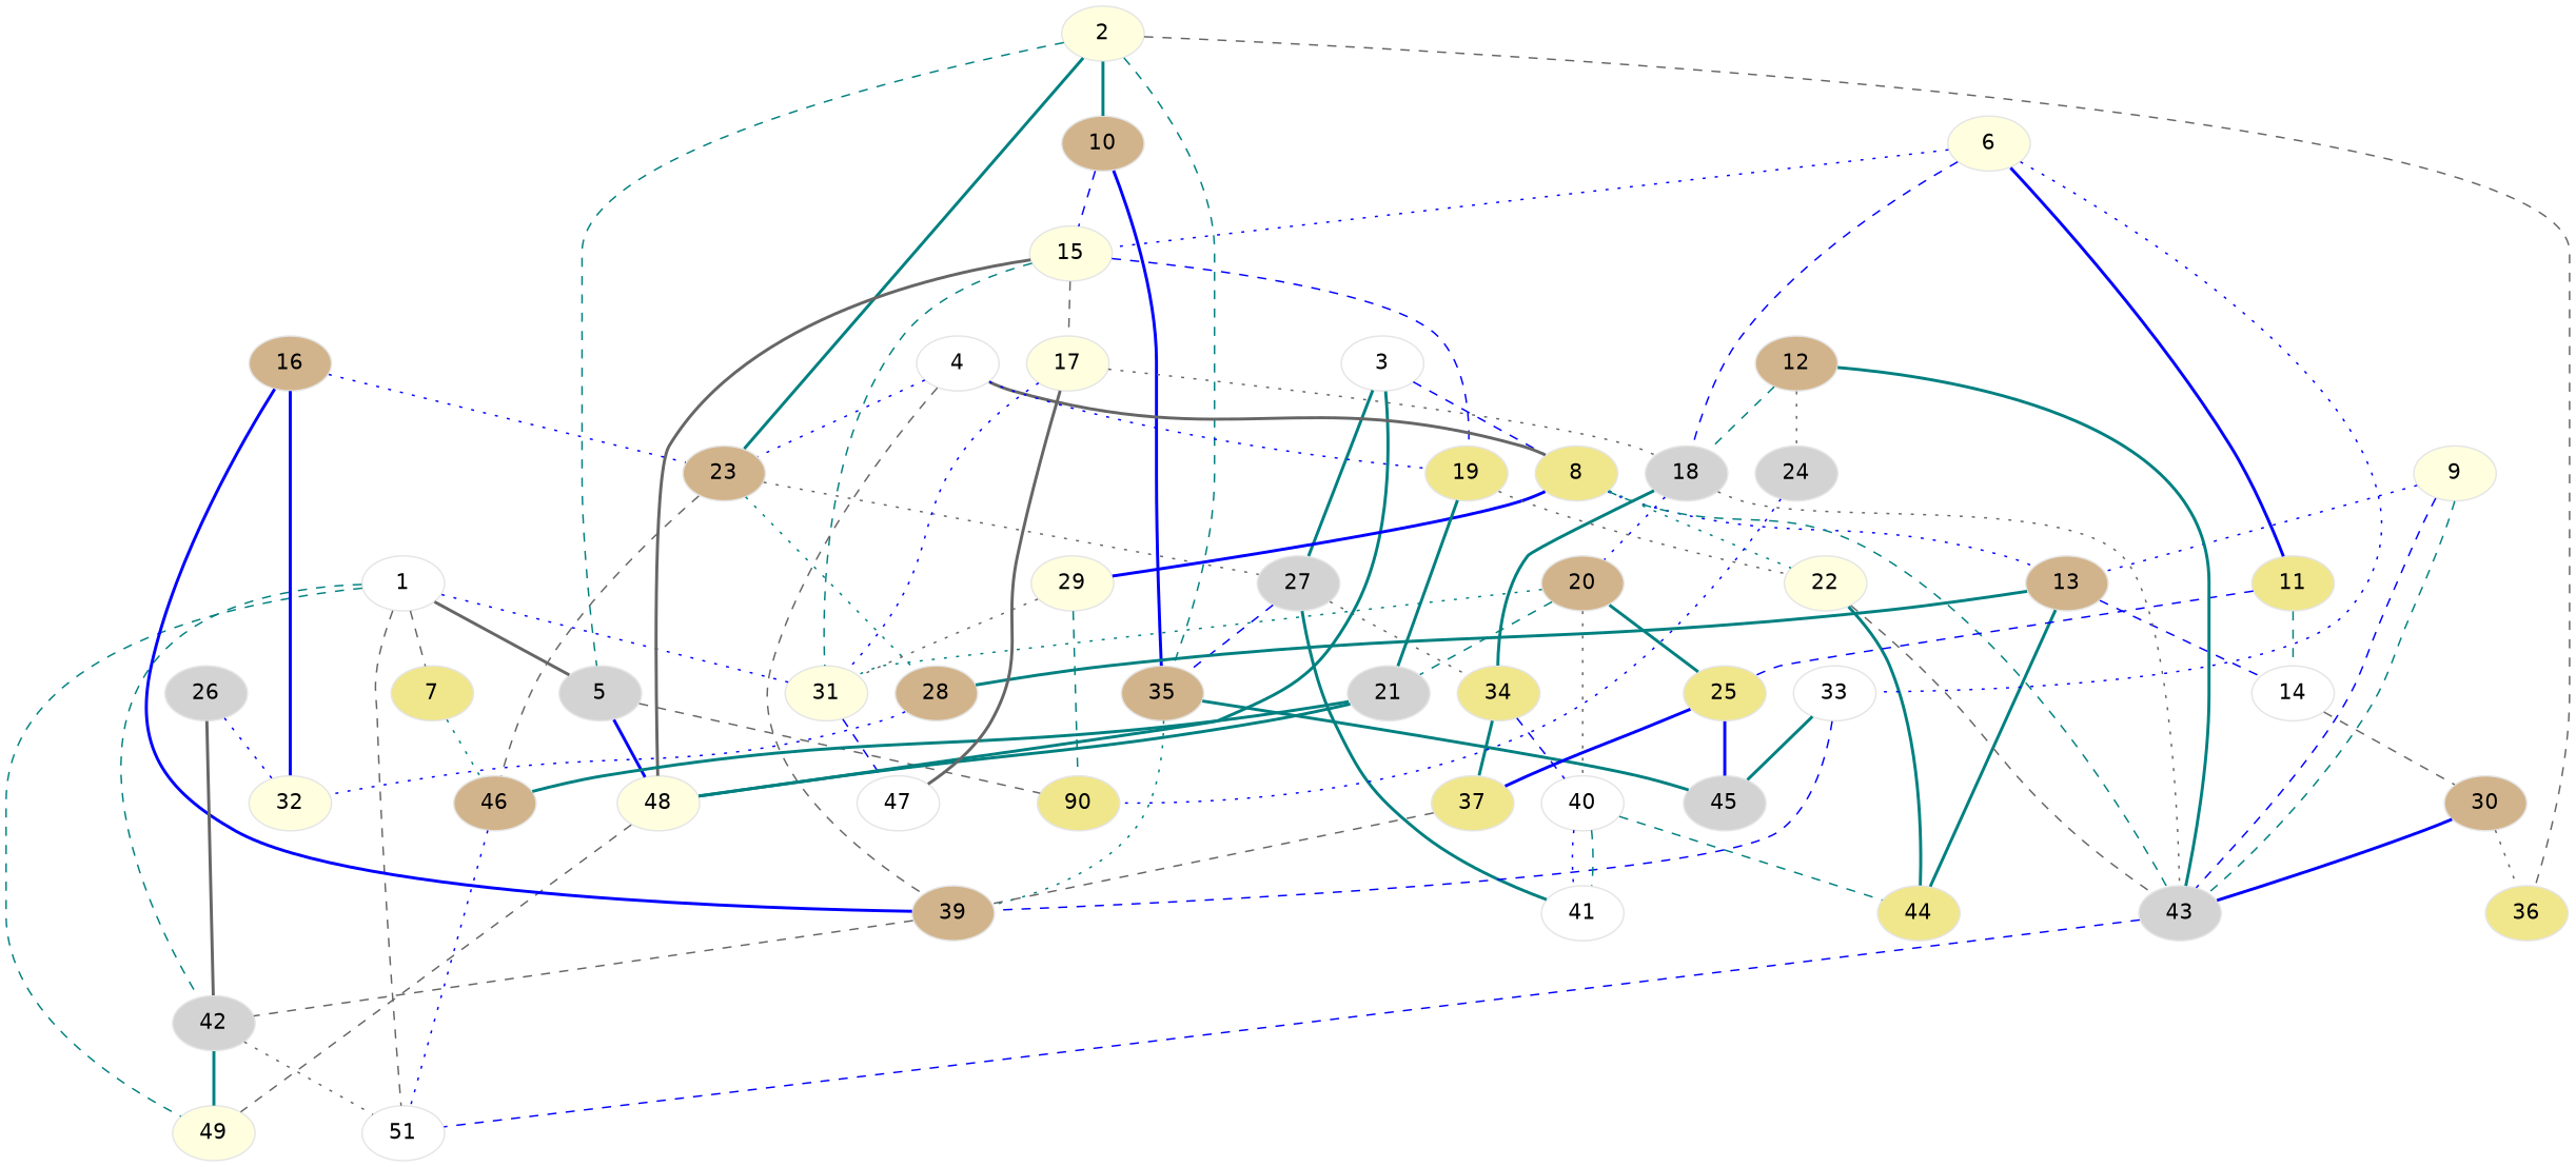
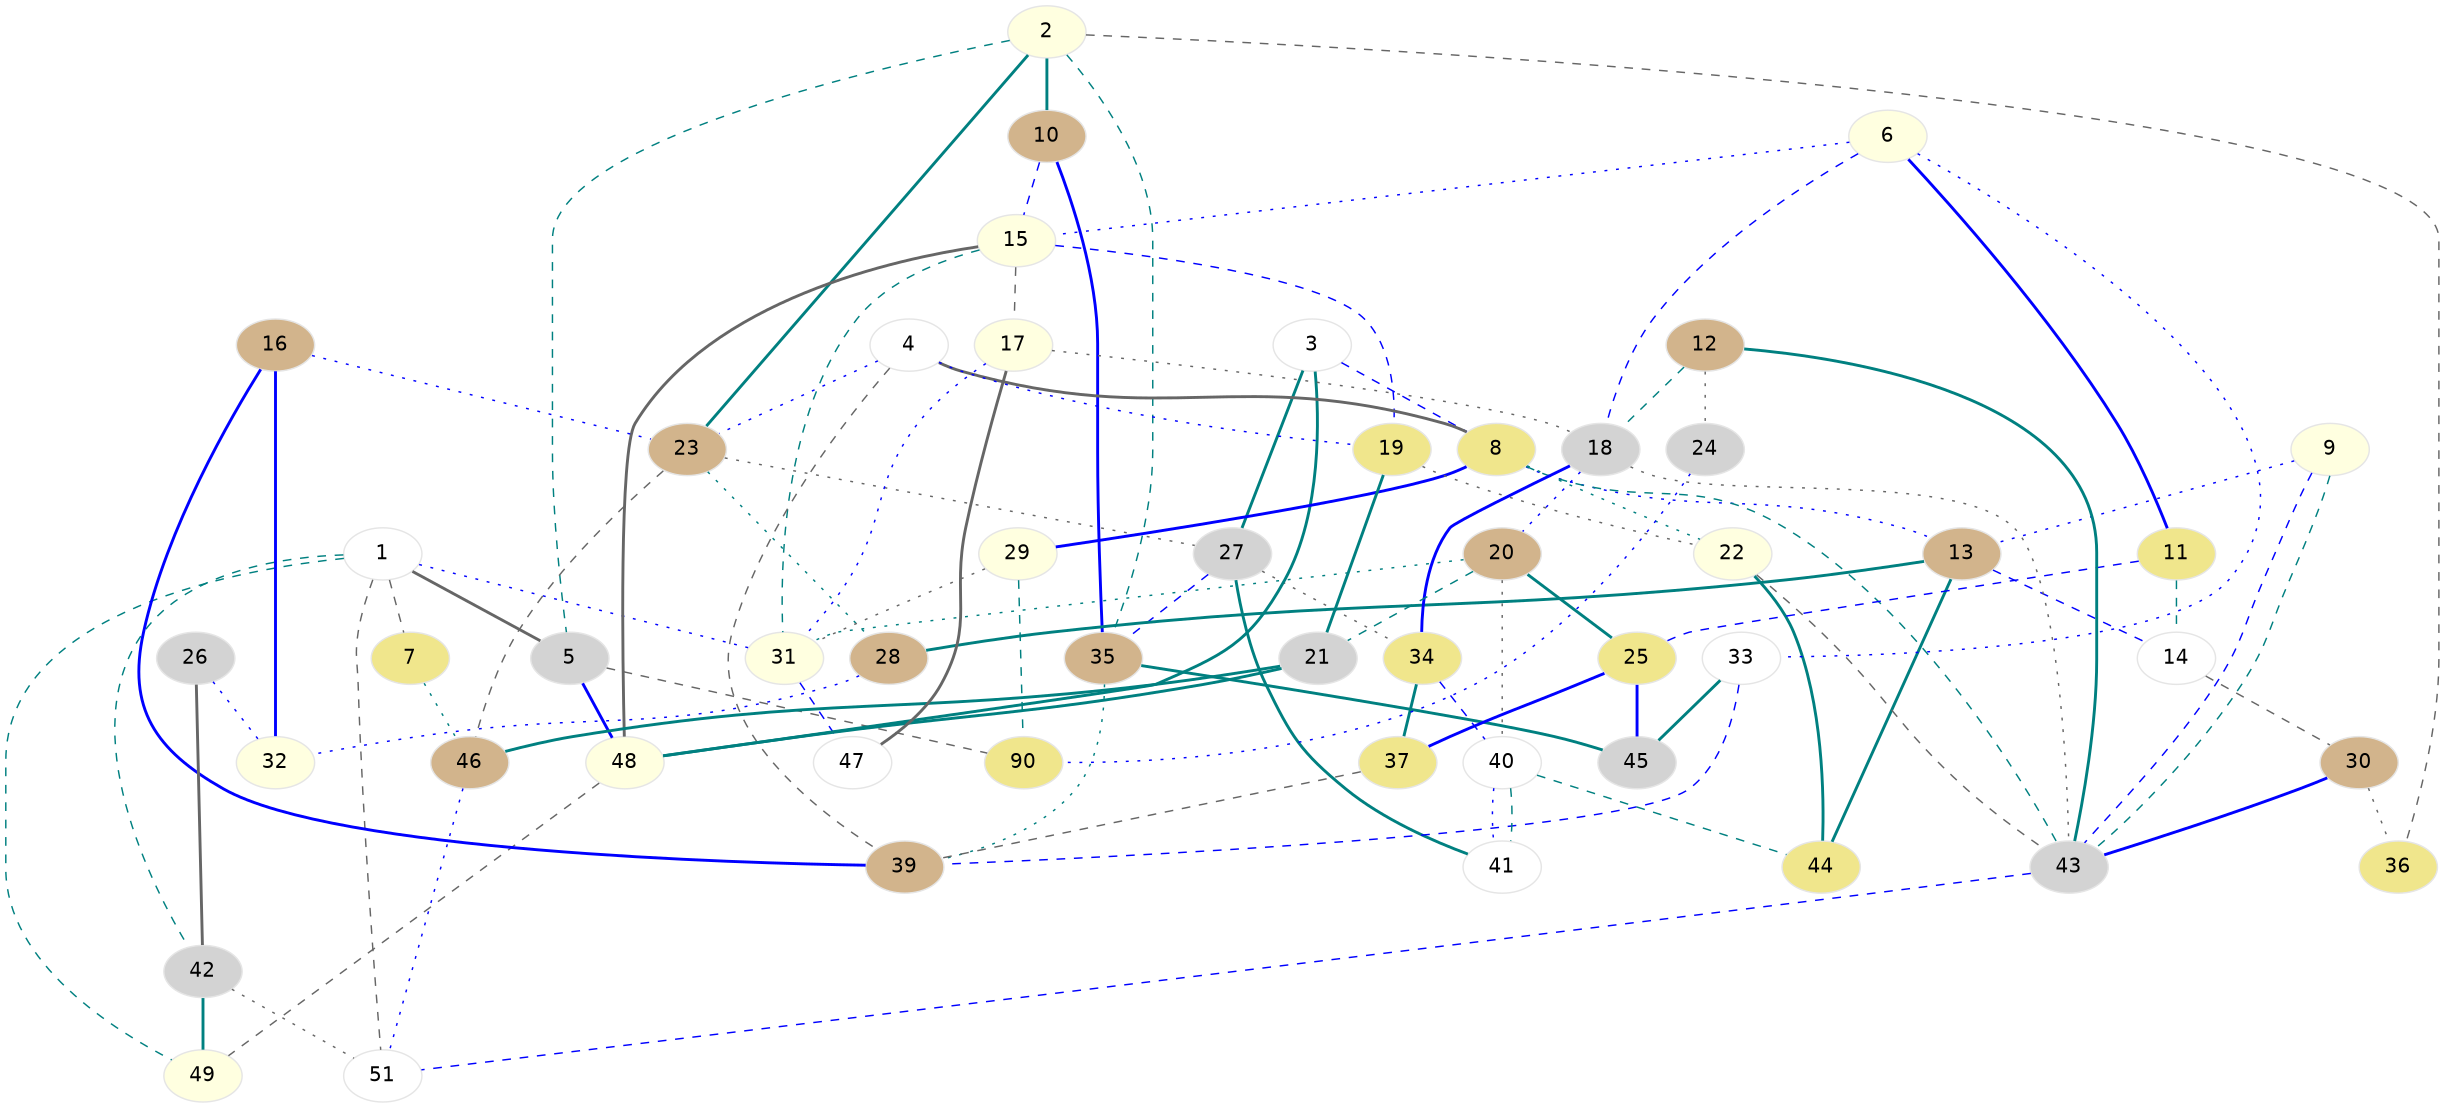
  graph {
    fontname="DejaVu Sans"
    node [color=gray90 fillcolor=lightyellow fontname="DejaVu Sans" style=filled]
    edge [color=blue fontname="DejaVu Sans" style=dashed]
    1 [fillcolor=white]
    5 [fillcolor=lightgrey]
    7 [fillcolor=khaki]
    31
    42 [fillcolor=lightgrey]
    49
    51 [fillcolor=white]
    48
    n9 [fillcolor=khaki label=90]
    46 [fillcolor=tan]
    47 [fillcolor=white]
    2
    10 [fillcolor=tan]
    23 [fillcolor=tan]
    35 [fillcolor=tan]
    36 [fillcolor=khaki]
    15
    27 [fillcolor=lightgrey]
    28 [fillcolor=tan]
    39 [fillcolor=tan]
    45 [fillcolor=lightgrey]
    3 [fillcolor=white]
    8 [fillcolor=khaki]
    13 [fillcolor=tan]
    22
    29
    43 [fillcolor=lightgrey]
    34 [fillcolor=khaki]
    41 [fillcolor=white]
    4 [fillcolor=white]
    19 [fillcolor=khaki]
    21 [fillcolor=lightgrey]
    11 [fillcolor=khaki]
    6
    18 [fillcolor=lightgrey]
    33 [fillcolor=white]
    14 [fillcolor=white]
    25 [fillcolor=khaki]
    17
    20 [fillcolor=tan]
    44 [fillcolor=khaki]
    9
    30 [fillcolor=tan]
    37 [fillcolor=khaki]
    12 [fillcolor=tan]
    24 [fillcolor=lightgrey]
    32
    16 [fillcolor=tan]
    40 [fillcolor=white]
    26 [fillcolor=lightgrey]
    1 -- 5 [color=gray40 style=bold]
    1 -- 7 [color=gray40]
    1 -- 31 [style=dotted]
    1 -- 42 [color=teal]
    1 -- 49 [color=teal]
    1 -- 51 [color=gray40]
    5 -- 48 [style=bold]
    5 -- n9 [color=gray40]
    7 -- 46 [color=teal style=dotted]
    31 -- 47
    42 -- 49 [color=teal style=bold]
    42 -- 51 [color=gray40 style=dotted]
    48 -- 49 [color=gray40]
    46 -- 51 [style=dotted]
    2 -- 5 [color=teal]
    2 -- 10 [color=teal style=bold]
    2 -- 23 [color=teal style=bold]
    2 -- 35 [color=teal]
    2 -- 36 [color=gray40]
    10 -- 35 [style=bold]
    10 -- 15
    23 -- 46 [color=gray40]
    23 -- 27 [color=gray40 style=dotted]
    23 -- 28 [color=teal style=dotted]
    35 -- 39 [color=teal style=dotted]
    35 -- 45 [color=teal style=bold]
    15 -- 31 [color=teal]
    15 -- 48 [color=gray40 style=bold]
    15 -- 19
    15 -- 17 [color=gray40]
    27 -- 35
    27 -- 34 [color=gray40 style=dotted]
    27 -- 41 [color=teal style=bold]
    28 -- 32 [style=dotted]
-   39 -- 42 [color=gray40]
    3 -- 48 [color=teal style=bold]
    3 -- 27 [color=teal style=bold]
    3 -- 8
    8 -- 13 [style=dotted]
    8 -- 22 [color=teal style=dotted]
    8 -- 29 [style=bold]
    8 -- 43 [color=teal]
    13 -- 28 [color=teal style=bold]
    13 -- 14
    13 -- 44 [color=teal style=bold]
    22 -- 43 [color=gray40]
    22 -- 44 [color=teal style=bold]
    29 -- 31 [color=gray40 style=dotted]
    29 -- n9 [color=teal]
    43 -- 51
    34 -- 37 [color=teal style=bold]
    34 -- 40
    4 -- 23 [style=dotted]
    4 -- 39 [color=gray40]
    4 -- 8 [color=gray40 style=bold]
    4 -- 19 [style=dotted]
    19 -- 22 [color=gray40 style=dotted]
    19 -- 21 [color=teal style=bold]
    21 -- 48 [color=teal style=bold]
    21 -- 46 [color=teal style=bold]
    11 -- 14 [color=teal]
    11 -- 25
    6 -- 15 [style=dotted]
    6 -- 11 [style=bold]
    6 -- 18
    6 -- 33 [style=dotted]
    18 -- 43 [color=gray40 style=dotted]
-   18 -- 34 [color=teal style=bold]
+   18 -- 34 [style=bold]
    18 -- 20 [style=dotted]
    33 -- 39
    33 -- 45 [color=teal style=bold]
    14 -- 30 [color=gray40]
    25 -- 45 [style=bold]
    25 -- 37 [style=bold]
    17 -- 31 [style=dotted]
    17 -- 47 [color=gray40 style=bold]
    17 -- 18 [color=gray40 style=dotted]
    20 -- 31 [color=teal style=dotted]
    20 -- 21 [color=teal]
    20 -- 25 [color=teal style=bold]
    20 -- 40 [color=gray40 style=dotted]
    9 -- 13 [style=dotted]
    9 -- 43
    9 -- 43 [color=teal]
    30 -- 36 [color=gray40 style=dotted]
    30 -- 43 [style=bold]
    37 -- 39 [color=gray40]
    12 -- 43 [color=teal style=bold]
    12 -- 18 [color=teal]
    12 -- 24 [color=gray40 style=dotted]
    24 -- n9 [style=dotted]
    16 -- 23 [style=dotted]
    16 -- 39 [style=bold]
    16 -- 32 [style=bold]
    40 -- 41 [style=dotted]
    40 -- 41 [color=teal]
    40 -- 44 [color=teal]
    26 -- 42 [color=gray40 style=bold]
    26 -- 32 [style=dotted]
  }
